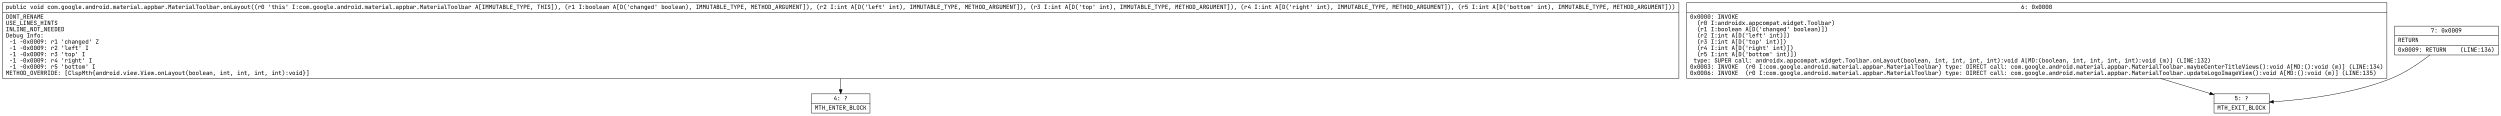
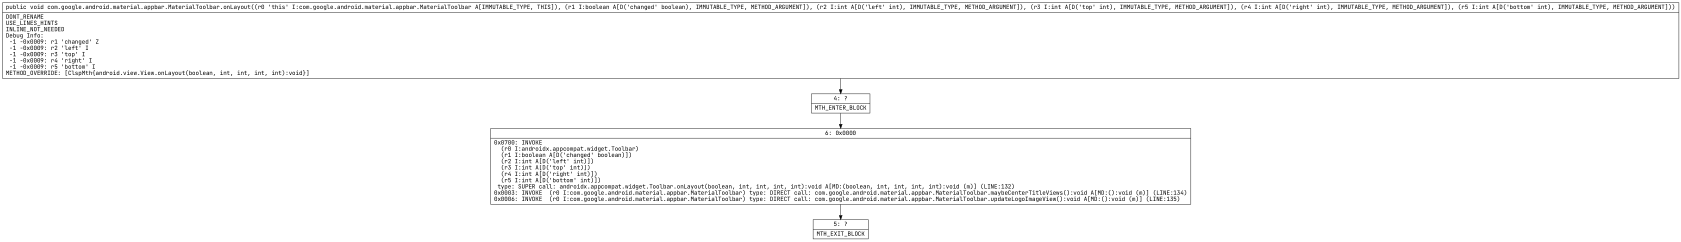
  digraph {
    fontname="JetBrains Mono"
    node [fontname="JetBrains Mono" shape=record]
    edge [fontname="JetBrains Mono"]
    n1 [label="{4\:\ ?|MTH_ENTER_BLOCK\l}"]
-   n2 [label="{6\:\ 0x0000|0x0000: INVOKE  \l  (r0 I:androidx.appcompat.widget.Toolbar)\l  (r1 I:boolean A[D('changed' boolean)])\l  (r2 I:int A[D('left' int)])\l  (r3 I:int A[D('top' int)])\l  (r4 I:int A[D('right' int)])\l  (r5 I:int A[D('bottom' int)])\l type: SUPER call: androidx.appcompat.widget.Toolbar.onLayout(boolean, int, int, int, int):void A[MD:(boolean, int, int, int, int):void (m)] (LINE:132)\l0x0003: INVOKE  (r0 I:com.google.android.material.appbar.MaterialToolbar) type: DIRECT call: com.google.android.material.appbar.MaterialToolbar.maybeCenterTitleViews():void A[MD:():void (m)] (LINE:134)\l0x0006: INVOKE  (r0 I:com.google.android.material.appbar.MaterialToolbar) type: DIRECT call: com.google.android.material.appbar.MaterialToolbar.updateLogoImageView():void A[MD:():void (m)] (LINE:135)\l}"]
+   n2 [label="{6\:\ 0x0000|0x0700: INVOKE  \l  (r0 I:androidx.appcompat.widget.Toolbar)\l  (r1 I:boolean A[D('changed' boolean)])\l  (r2 I:int A[D('left' int)])\l  (r3 I:int A[D('top' int)])\l  (r4 I:int A[D('right' int)])\l  (r5 I:int A[D('bottom' int)])\l type: SUPER call: androidx.appcompat.widget.Toolbar.onLayout(boolean, int, int, int, int):void A[MD:(boolean, int, int, int, int):void (m)] (LINE:132)\l0x0003: INVOKE  (r0 I:com.google.android.material.appbar.MaterialToolbar) type: DIRECT call: com.google.android.material.appbar.MaterialToolbar.maybeCenterTitleViews():void A[MD:():void (m)] (LINE:134)\l0x0006: INVOKE  (r0 I:com.google.android.material.appbar.MaterialToolbar) type: DIRECT call: com.google.android.material.appbar.MaterialToolbar.updateLogoImageView():void A[MD:():void (m)] (LINE:135)\l}"]
    n3 [label="{5\:\ ?|MTH_EXIT_BLOCK\l}"]
-   n4 [label="{7\:\ 0x0009|RETURN\l|0x0009: RETURN    (LINE:136)\l}"]
    n5 [label="{public void com.google.android.material.appbar.MaterialToolbar.onLayout((r0 'this' I:com.google.android.material.appbar.MaterialToolbar A[IMMUTABLE_TYPE, THIS]), (r1 I:boolean A[D('changed' boolean), IMMUTABLE_TYPE, METHOD_ARGUMENT]), (r2 I:int A[D('left' int), IMMUTABLE_TYPE, METHOD_ARGUMENT]), (r3 I:int A[D('top' int), IMMUTABLE_TYPE, METHOD_ARGUMENT]), (r4 I:int A[D('right' int), IMMUTABLE_TYPE, METHOD_ARGUMENT]), (r5 I:int A[D('bottom' int), IMMUTABLE_TYPE, METHOD_ARGUMENT]))  | DONT_RENAME\lUSE_LINES_HINTS\lINLINE_NOT_NEEDED\lDebug Info:\l  \-1 \-0x0009: r1 'changed' Z\l  \-1 \-0x0009: r2 'left' I\l  \-1 \-0x0009: r3 'top' I\l  \-1 \-0x0009: r4 'right' I\l  \-1 \-0x0009: r5 'bottom' I\lMETHOD_OVERRIDE: [ClspMth\{android.view.View.onLayout(boolean, int, int, int, int):void\}]\l}"]
+   n1 -> n2
    n2 -> n3
-   n4 -> n3
    n5 -> n1
  }
